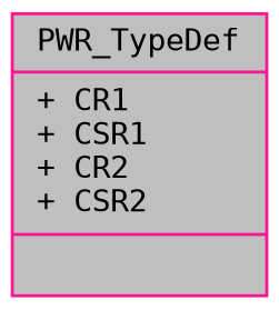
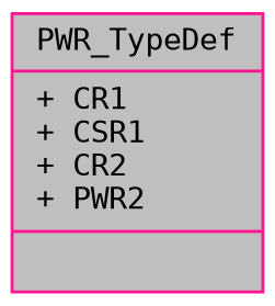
  digraph {
    fontname="DejaVu Sans Mono"
-   n1 [color=deeppink fillcolor=grey75 fontcolor=black fontname="DejaVu Sans Mono" fontsize=10 height=0.2 label="{PWR_TypeDef\n|+ CR1\l+ CSR1\l+ CR2\l+ CSR2\l|}" shape=record style=filled width=0.4]
+   n1 [color=deeppink fillcolor=grey75 fontcolor=black fontname="DejaVu Sans Mono" fontsize=10 height=0.2 label="{PWR_TypeDef\n|+ CR1\l+ CSR1\l+ CR2\l+ PWR2\l|}" shape=record style=filled width=0.4]
  }
